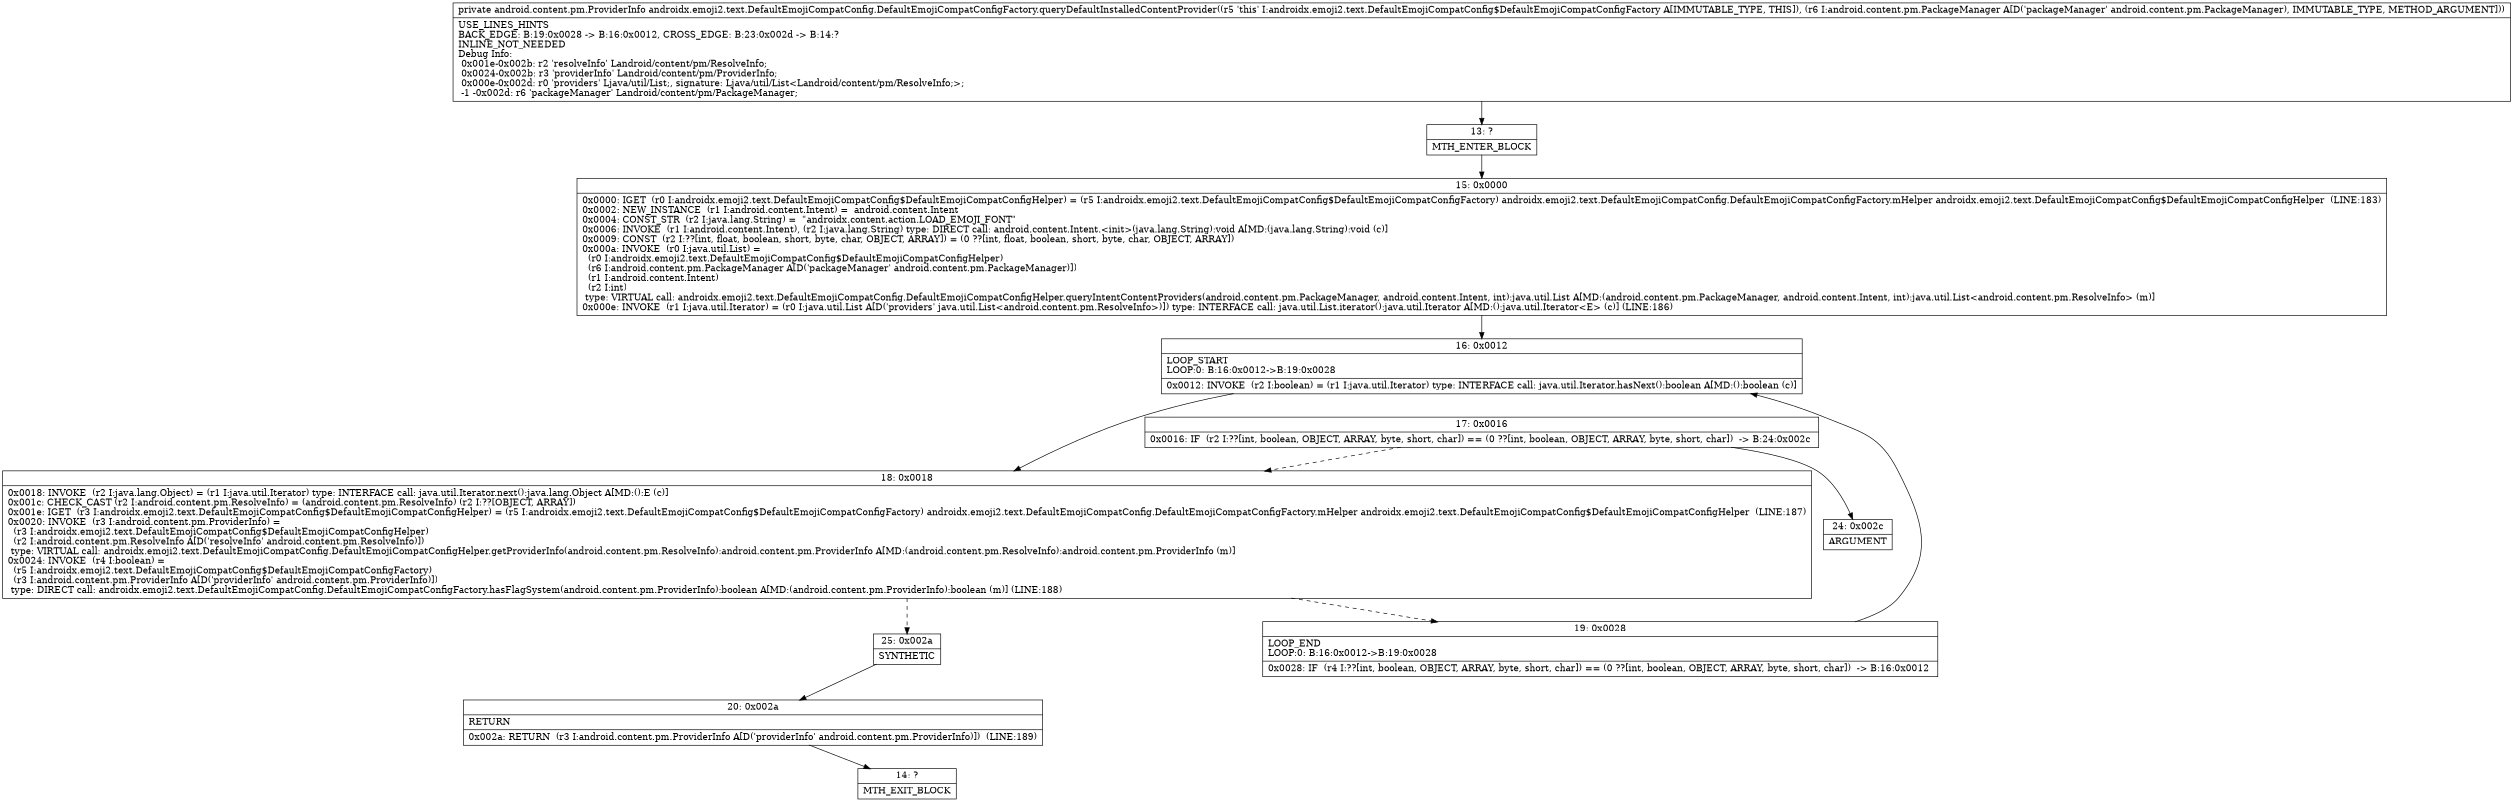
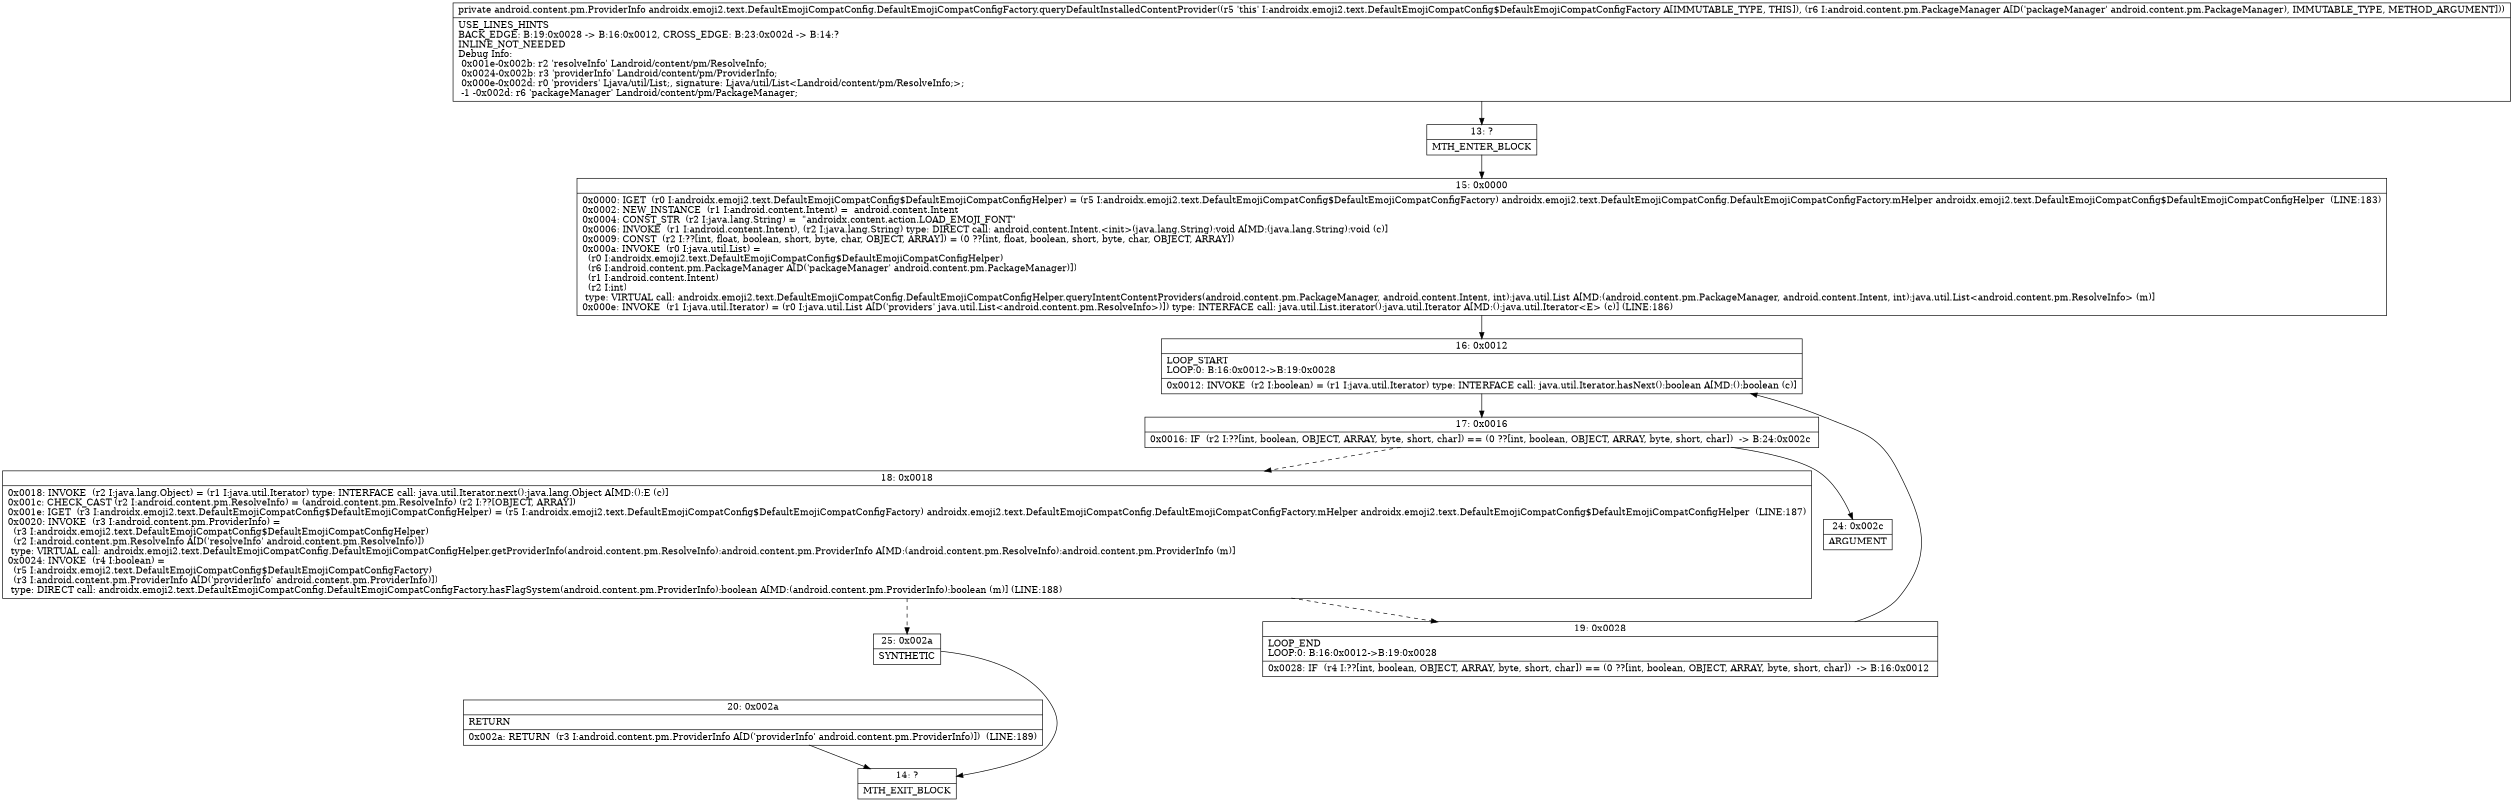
  digraph {
    node [shape=record]
    n1 [label="{13\:\ ?|MTH_ENTER_BLOCK\l}"]
    n2 [label="{15\:\ 0x0000|0x0000: IGET  (r0 I:androidx.emoji2.text.DefaultEmojiCompatConfig$DefaultEmojiCompatConfigHelper) = (r5 I:androidx.emoji2.text.DefaultEmojiCompatConfig$DefaultEmojiCompatConfigFactory) androidx.emoji2.text.DefaultEmojiCompatConfig.DefaultEmojiCompatConfigFactory.mHelper androidx.emoji2.text.DefaultEmojiCompatConfig$DefaultEmojiCompatConfigHelper  (LINE:183)\l0x0002: NEW_INSTANCE  (r1 I:android.content.Intent) =  android.content.Intent \l0x0004: CONST_STR  (r2 I:java.lang.String) =  \"androidx.content.action.LOAD_EMOJI_FONT\" \l0x0006: INVOKE  (r1 I:android.content.Intent), (r2 I:java.lang.String) type: DIRECT call: android.content.Intent.\<init\>(java.lang.String):void A[MD:(java.lang.String):void (c)]\l0x0009: CONST  (r2 I:??[int, float, boolean, short, byte, char, OBJECT, ARRAY]) = (0 ??[int, float, boolean, short, byte, char, OBJECT, ARRAY]) \l0x000a: INVOKE  (r0 I:java.util.List) = \l  (r0 I:androidx.emoji2.text.DefaultEmojiCompatConfig$DefaultEmojiCompatConfigHelper)\l  (r6 I:android.content.pm.PackageManager A[D('packageManager' android.content.pm.PackageManager)])\l  (r1 I:android.content.Intent)\l  (r2 I:int)\l type: VIRTUAL call: androidx.emoji2.text.DefaultEmojiCompatConfig.DefaultEmojiCompatConfigHelper.queryIntentContentProviders(android.content.pm.PackageManager, android.content.Intent, int):java.util.List A[MD:(android.content.pm.PackageManager, android.content.Intent, int):java.util.List\<android.content.pm.ResolveInfo\> (m)]\l0x000e: INVOKE  (r1 I:java.util.Iterator) = (r0 I:java.util.List A[D('providers' java.util.List\<android.content.pm.ResolveInfo\>)]) type: INTERFACE call: java.util.List.iterator():java.util.Iterator A[MD:():java.util.Iterator\<E\> (c)] (LINE:186)\l}"]
    n3 [label="{16\:\ 0x0012|LOOP_START\lLOOP:0: B:16:0x0012\-\>B:19:0x0028\l|0x0012: INVOKE  (r2 I:boolean) = (r1 I:java.util.Iterator) type: INTERFACE call: java.util.Iterator.hasNext():boolean A[MD:():boolean (c)]\l}"]
    n4 [label="{17\:\ 0x0016|0x0016: IF  (r2 I:??[int, boolean, OBJECT, ARRAY, byte, short, char]) == (0 ??[int, boolean, OBJECT, ARRAY, byte, short, char])  \-\> B:24:0x002c \l}"]
    n5 [label="{18\:\ 0x0018|0x0018: INVOKE  (r2 I:java.lang.Object) = (r1 I:java.util.Iterator) type: INTERFACE call: java.util.Iterator.next():java.lang.Object A[MD:():E (c)]\l0x001c: CHECK_CAST (r2 I:android.content.pm.ResolveInfo) = (android.content.pm.ResolveInfo) (r2 I:??[OBJECT, ARRAY]) \l0x001e: IGET  (r3 I:androidx.emoji2.text.DefaultEmojiCompatConfig$DefaultEmojiCompatConfigHelper) = (r5 I:androidx.emoji2.text.DefaultEmojiCompatConfig$DefaultEmojiCompatConfigFactory) androidx.emoji2.text.DefaultEmojiCompatConfig.DefaultEmojiCompatConfigFactory.mHelper androidx.emoji2.text.DefaultEmojiCompatConfig$DefaultEmojiCompatConfigHelper  (LINE:187)\l0x0020: INVOKE  (r3 I:android.content.pm.ProviderInfo) = \l  (r3 I:androidx.emoji2.text.DefaultEmojiCompatConfig$DefaultEmojiCompatConfigHelper)\l  (r2 I:android.content.pm.ResolveInfo A[D('resolveInfo' android.content.pm.ResolveInfo)])\l type: VIRTUAL call: androidx.emoji2.text.DefaultEmojiCompatConfig.DefaultEmojiCompatConfigHelper.getProviderInfo(android.content.pm.ResolveInfo):android.content.pm.ProviderInfo A[MD:(android.content.pm.ResolveInfo):android.content.pm.ProviderInfo (m)]\l0x0024: INVOKE  (r4 I:boolean) = \l  (r5 I:androidx.emoji2.text.DefaultEmojiCompatConfig$DefaultEmojiCompatConfigFactory)\l  (r3 I:android.content.pm.ProviderInfo A[D('providerInfo' android.content.pm.ProviderInfo)])\l type: DIRECT call: androidx.emoji2.text.DefaultEmojiCompatConfig.DefaultEmojiCompatConfigFactory.hasFlagSystem(android.content.pm.ProviderInfo):boolean A[MD:(android.content.pm.ProviderInfo):boolean (m)] (LINE:188)\l}"]
    n6 [label="{24\:\ 0x002c|ARGUMENT\l}"]
    n7 [label="{19\:\ 0x0028|LOOP_END\lLOOP:0: B:16:0x0012\-\>B:19:0x0028\l|0x0028: IF  (r4 I:??[int, boolean, OBJECT, ARRAY, byte, short, char]) == (0 ??[int, boolean, OBJECT, ARRAY, byte, short, char])  \-\> B:16:0x0012 \l}"]
    n8 [label="{25\:\ 0x002a|SYNTHETIC\l}"]
    n9 [label="{20\:\ 0x002a|RETURN\l|0x002a: RETURN  (r3 I:android.content.pm.ProviderInfo A[D('providerInfo' android.content.pm.ProviderInfo)])  (LINE:189)\l}"]
    n10 [label="{14\:\ ?|MTH_EXIT_BLOCK\l}"]
    n11 [label="{private android.content.pm.ProviderInfo androidx.emoji2.text.DefaultEmojiCompatConfig.DefaultEmojiCompatConfigFactory.queryDefaultInstalledContentProvider((r5 'this' I:androidx.emoji2.text.DefaultEmojiCompatConfig$DefaultEmojiCompatConfigFactory A[IMMUTABLE_TYPE, THIS]), (r6 I:android.content.pm.PackageManager A[D('packageManager' android.content.pm.PackageManager), IMMUTABLE_TYPE, METHOD_ARGUMENT]))  | USE_LINES_HINTS\lBACK_EDGE: B:19:0x0028 \-\> B:16:0x0012, CROSS_EDGE: B:23:0x002d \-\> B:14:?\lINLINE_NOT_NEEDED\lDebug Info:\l  0x001e\-0x002b: r2 'resolveInfo' Landroid\/content\/pm\/ResolveInfo;\l  0x0024\-0x002b: r3 'providerInfo' Landroid\/content\/pm\/ProviderInfo;\l  0x000e\-0x002d: r0 'providers' Ljava\/util\/List;, signature: Ljava\/util\/List\<Landroid\/content\/pm\/ResolveInfo;\>;\l  \-1 \-0x002d: r6 'packageManager' Landroid\/content\/pm\/PackageManager;\l}"]
    n1 -> n2
    n2 -> n3
-   n3 -> n5
+   n3 -> n4
    n4 -> n5 [style=dashed]
    n4 -> n6
    n5 -> n7 [style=dashed]
    n5 -> n8 [style=dashed]
    n7 -> n3
-   n8 -> n9
+   n8 -> n10
    n9 -> n10
    n11 -> n1
  }
